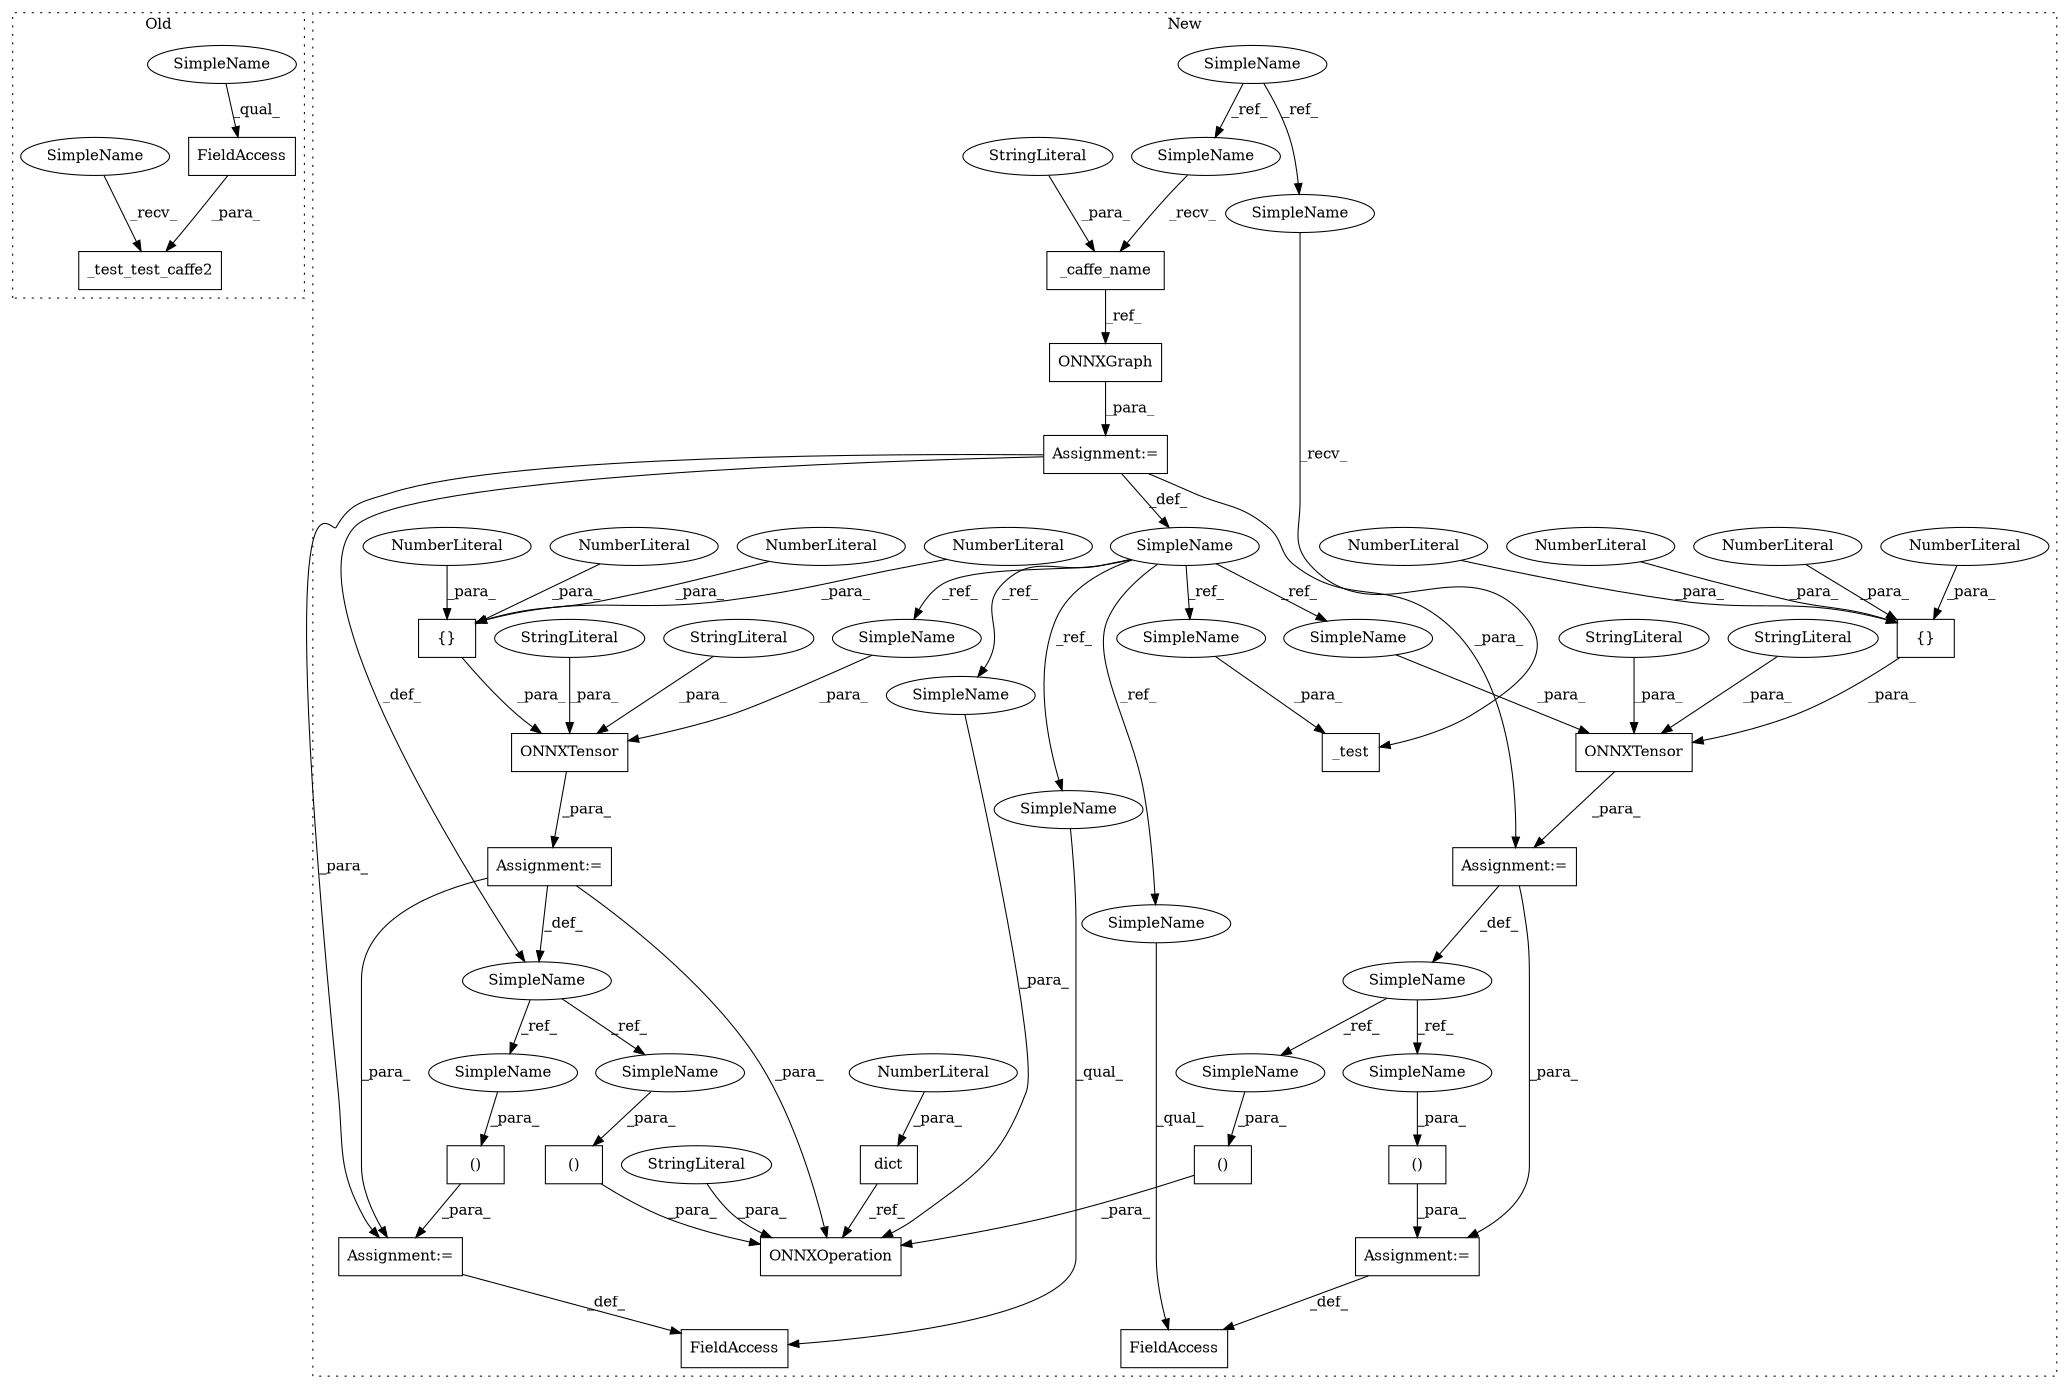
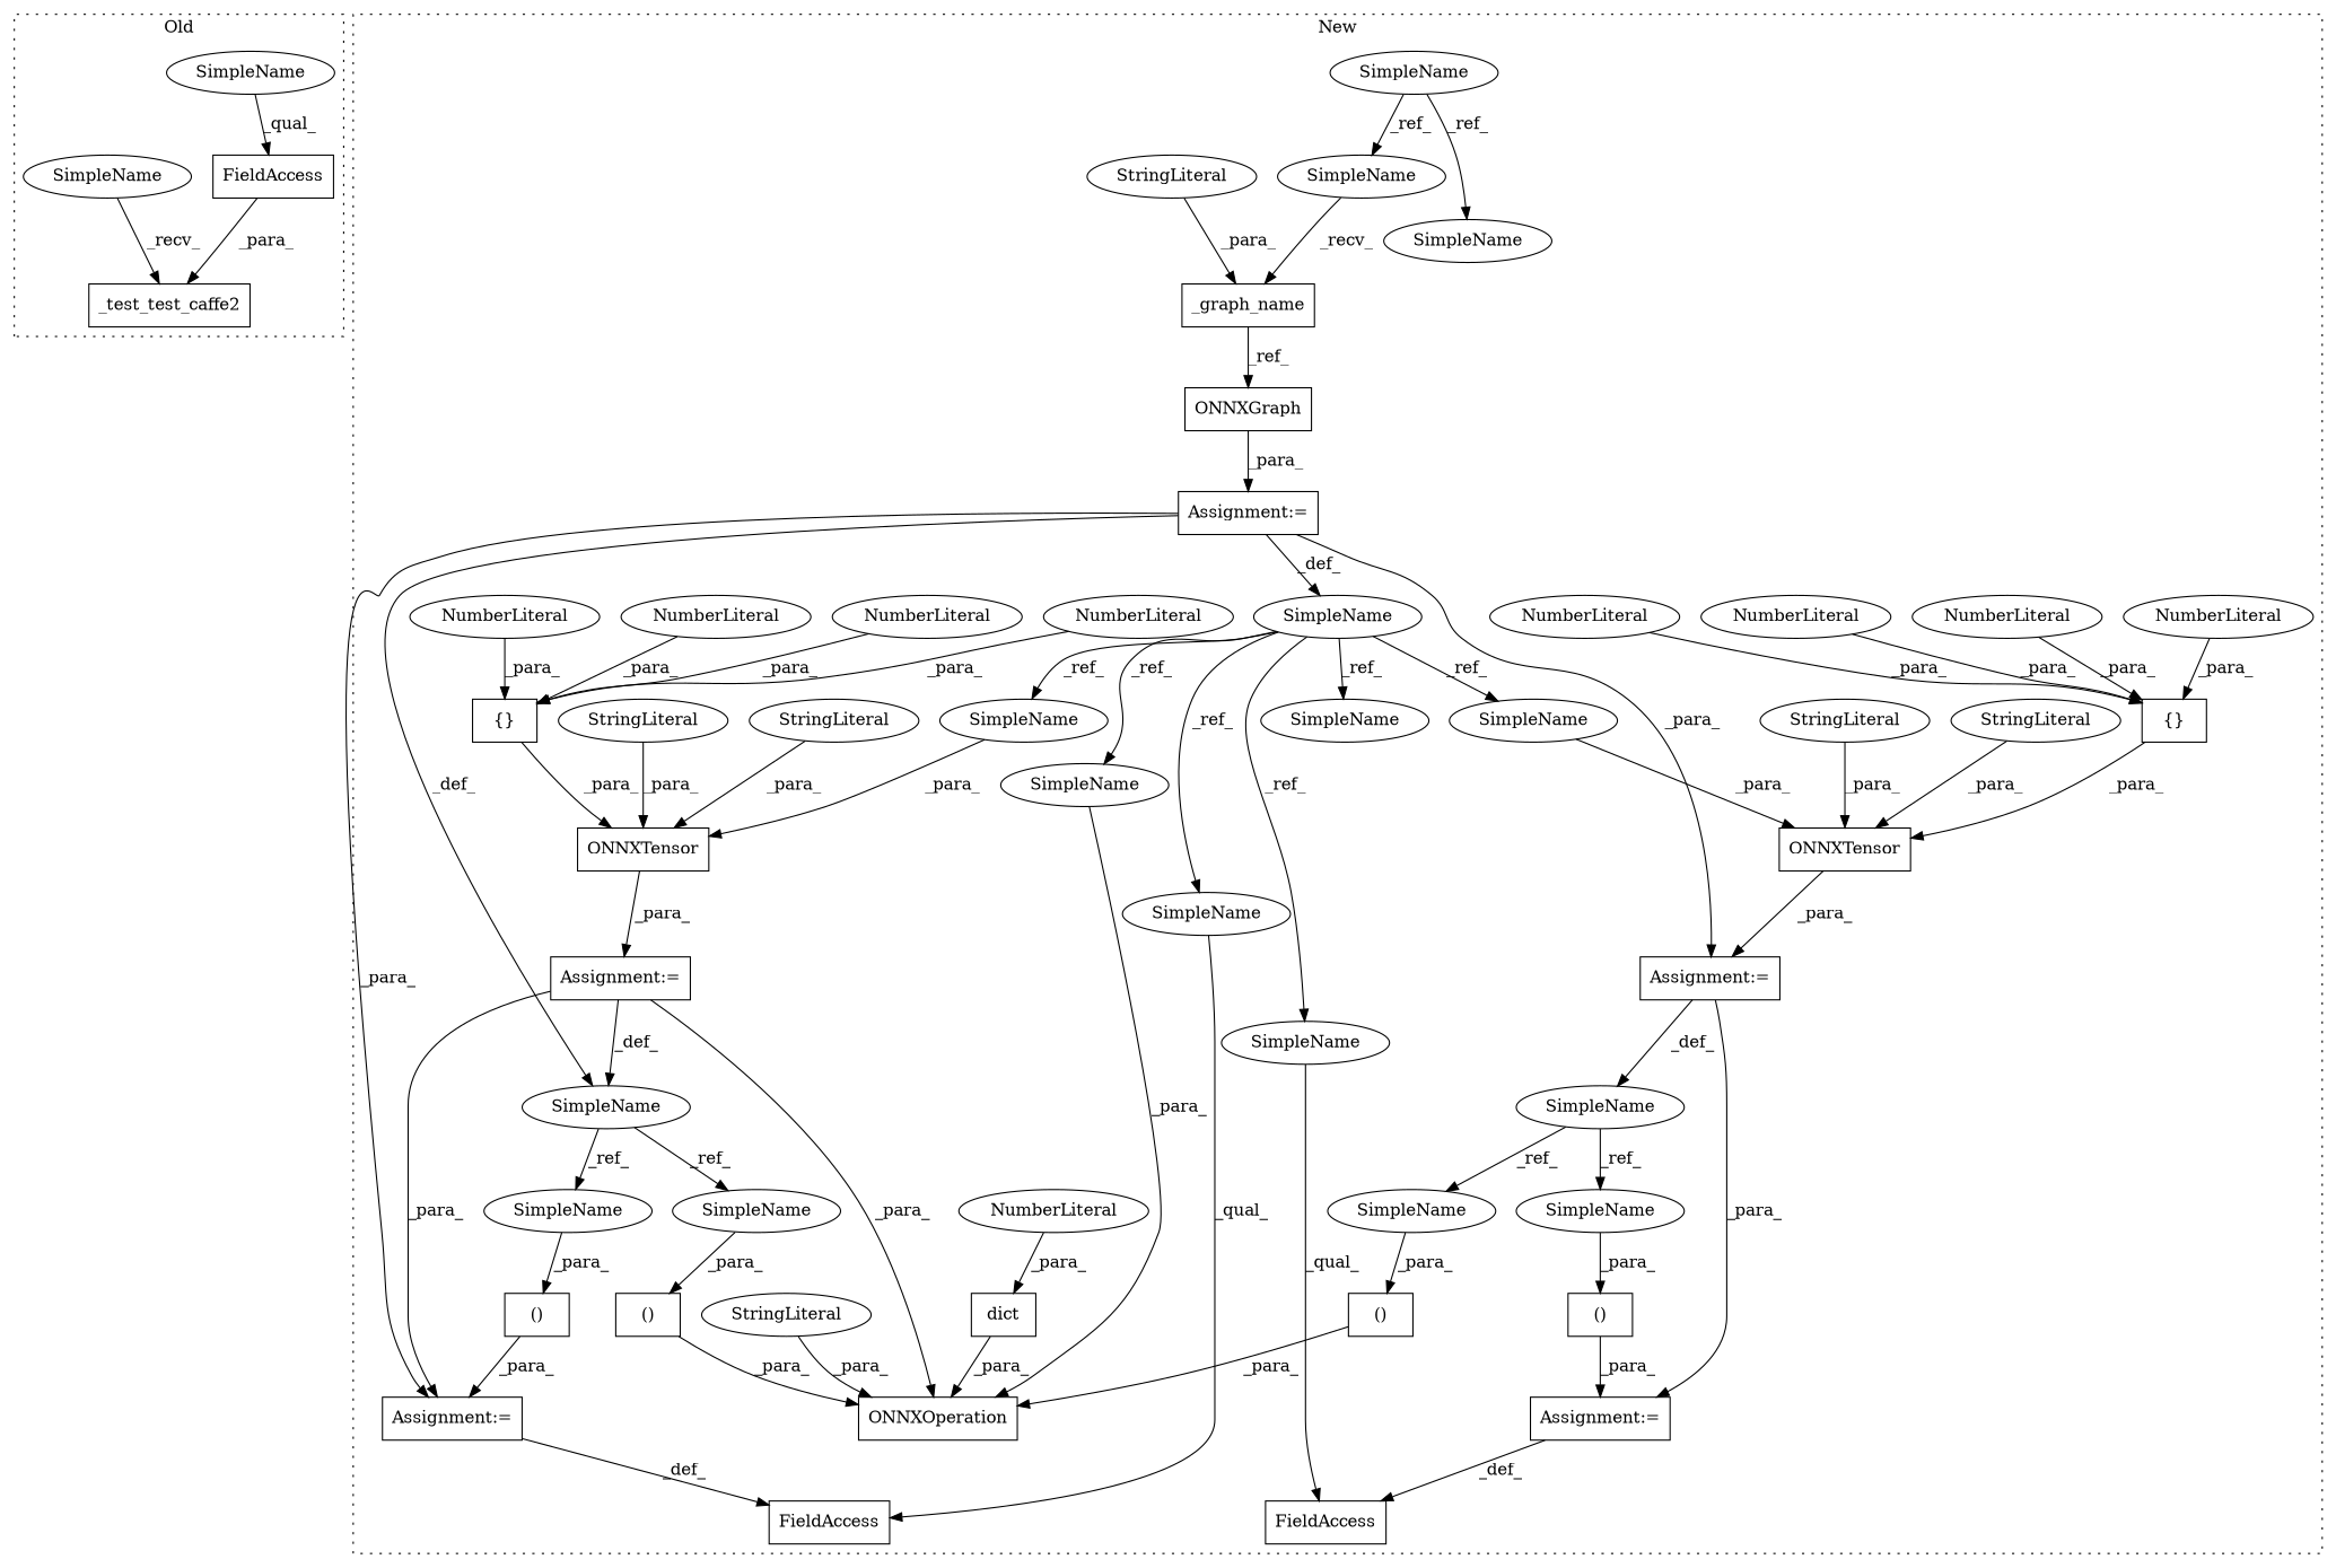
  digraph {
    node [a=42 l=1 s=2094 shape=ellipse]
    n1 [a=32 l="18,1" label=_test_test_caffe2 s="2076,2113" shape=box]
    n2 [a=22 l=19 label=FieldAccess shape=box]
    n3 [l=4 label=SimpleName]
    n4 [l=4 label=SimpleName s=2071]
-   n5 [a=32 l="12,1" label=_caffe_name s="4682,4702" shape=box]
+   n5 [a=32 l="12,1" label=_graph_name s="4682,4702" shape=box]
    n6 [a=106 l=25 label="()" s=4844 shape=box]
    n7 [a=4 l="1,1" label="{}" s="4738,4746" shape=box]
    n8 [a=106 l=25 label="()" s=4980 shape=box]
    n9 [a=34 label=NumberLiteral s=4739]
    n10 [a=34 label=NumberLiteral s=4741]
    n11 [a=45 l=8 label=StringLiteral s=4694]
    n12 [a=32 l="10,1" label=ONNXGraph s="4667,4703" shape=box]
    n13 [a=22 l=9 label=FieldAccess s=4965 shape=box]
    n14 [label=SimpleName s=4665]
    n15 [a=32 l="11,1" label=ONNXTensor s="4764,4807" shape=box]
    n16 [a=45 l=3 label=StringLiteral s=4777]
    n17 [a=45 l=7 label=StringLiteral s=4800]
    n18 [a=7 label="Assignment:=" s=4666 shape=box]
    n19 [a=7 l=6 label="Assignment:=" s=4974 shape=box]
    n20 [a=7 label="Assignment:=" s=4763 shape=box]
    n21 [a=7 label="Assignment:=" s=4711 shape=box]
    n22 [a=32 l="11,1" label=ONNXTensor s="4712,4755" shape=box]
    n23 [a=45 l=7 label=StringLiteral s=4748]
    n24 [a=45 l=3 label=StringLiteral s=4725]
-   n25 [a=32 l="6,1" label=_test s="5017,5024" shape=box]
    n26 [l=4 label=SimpleName s=4511]
    n27 [a=34 label=NumberLiteral s=4745]
    n28 [a=34 label=NumberLiteral s=4743]
    n29 [a=4 l="1,1" label="{}" s="4790,4798" shape=box]
    n30 [a=34 label=NumberLiteral s=4795]
    n31 [a=34 label=NumberLiteral s=4797]
    n32 [a=34 label=NumberLiteral s=4791]
    n33 [a=34 label=NumberLiteral s=4793]
    n34 [a=106 l=25 label="()" s=4933 shape=box]
    n35 [a=22 l=8 label=FieldAccess s=4919 shape=box]
    n36 [a=32 l="14,1" label=ONNXOperation s="4814,4912" shape=box]
    n37 [label=SimpleName s=4710]
    n38 [a=7 l=6 label="Assignment:=" s=4927 shape=box]
    n39 [a=45 l=8 label=StringLiteral s=4830]
    n40 [a=106 l=25 label="()" s=4876 shape=box]
    n41 [a=32 l="5,1" label=dict s="4903,4911" shape=box]
    n42 [label=SimpleName s=4762]
    n43 [a=34 label=NumberLiteral s=4908]
    n44 [label=SimpleName s=4868]
    n45 [label=SimpleName s=4957]
    n46 [l=4 label=SimpleName s=4677]
    n47 [l=4 label=SimpleName s=5012]
    n48 [label=SimpleName s=5004]
    n49 [label=SimpleName s=4900]
    n50 [label=SimpleName s=4828]
    n51 [label=SimpleName s=5023]
    n52 [label=SimpleName s=4919]
    n53 [label=SimpleName s=4965]
    n54 [label=SimpleName s=4723]
    n55 [label=SimpleName s=4775]
    subgraph cluster_1 {
      label=Old
      style=dotted
      n1
      n2
      n3
      n4
    }
    subgraph cluster_2 {
      label=New
      style=dotted
      n5
      n6
      n7
      n8
      n9
      n10
      n11
      n12
      n13
      n14
      n15
      n16
      n17
      n18
      n19
      n20
      n21
      n22
      n23
      n24
-     n25
      n26
      n27
      n28
      n29
      n30
      n31
      n32
      n33
      n34
      n35
      n36
      n37
      n38
      n39
      n40
      n41
      n42
      n43
      n44
      n45
      n46
      n47
      n48
      n49
      n50
      n51
      n52
      n53
      n54
      n55
    }
    n2 -> n1 [label=_para_]
    n3 -> n2 [label=_qual_]
    n4 -> n1 [label=_recv_]
    n5 -> n12 [label=_ref_]
    n6 -> n36 [label=_para_]
    n7 -> n22 [label=_para_]
    n8 -> n19 [label=_para_]
    n9 -> n7 [label=_para_]
    n10 -> n7 [label=_para_]
    n11 -> n5 [label=_para_]
    n12 -> n18 [label=_para_]
    n14 -> n50 [label=_ref_]
    n14 -> n51 [label=_ref_]
    n14 -> n52 [label=_ref_]
    n14 -> n53 [label=_ref_]
    n14 -> n54 [label=_ref_]
    n14 -> n55 [label=_ref_]
    n15 -> n20 [label=_para_]
    n16 -> n15 [label=_para_]
    n17 -> n15 [label=_para_]
    n18 -> n14 [label=_def_]
    n18 -> n20 [label=_para_]
    n18 -> n37 [label=_def_]
    n18 -> n38 [label=_para_]
    n19 -> n13 [label=_def_]
    n20 -> n19 [label=_para_]
    n20 -> n42 [label=_def_]
    n21 -> n36 [label=_para_]
    n21 -> n37 [label=_def_]
    n21 -> n38 [label=_para_]
    n22 -> n21 [label=_para_]
    n23 -> n22 [label=_para_]
    n24 -> n22 [label=_para_]
    n26 -> n46 [label=_ref_]
    n26 -> n47 [label=_ref_]
    n27 -> n7 [label=_para_]
    n28 -> n7 [label=_para_]
    n29 -> n15 [label=_para_]
    n30 -> n29 [label=_para_]
    n31 -> n29 [label=_para_]
    n32 -> n29 [label=_para_]
    n33 -> n29 [label=_para_]
    n34 -> n38 [label=_para_]
    n37 -> n44 [label=_ref_]
    n37 -> n45 [label=_ref_]
    n38 -> n35 [label=_def_]
    n39 -> n36 [label=_para_]
    n40 -> n36 [label=_para_]
-   n41 -> n36 [label=_ref_]
+   n41 -> n36 [label=_para_]
    n42 -> n48 [label=_ref_]
    n42 -> n49 [label=_ref_]
    n43 -> n41 [label=_para_]
    n44 -> n6 [label=_para_]
    n45 -> n34 [label=_para_]
    n46 -> n5 [label=_recv_]
-   n47 -> n25 [label=_recv_]
    n48 -> n8 [label=_para_]
    n49 -> n40 [label=_para_]
    n50 -> n36 [label=_para_]
-   n51 -> n25 [label=_para_]
    n52 -> n35 [label=_qual_]
    n53 -> n13 [label=_qual_]
    n54 -> n22 [label=_para_]
    n55 -> n15 [label=_para_]
  }
